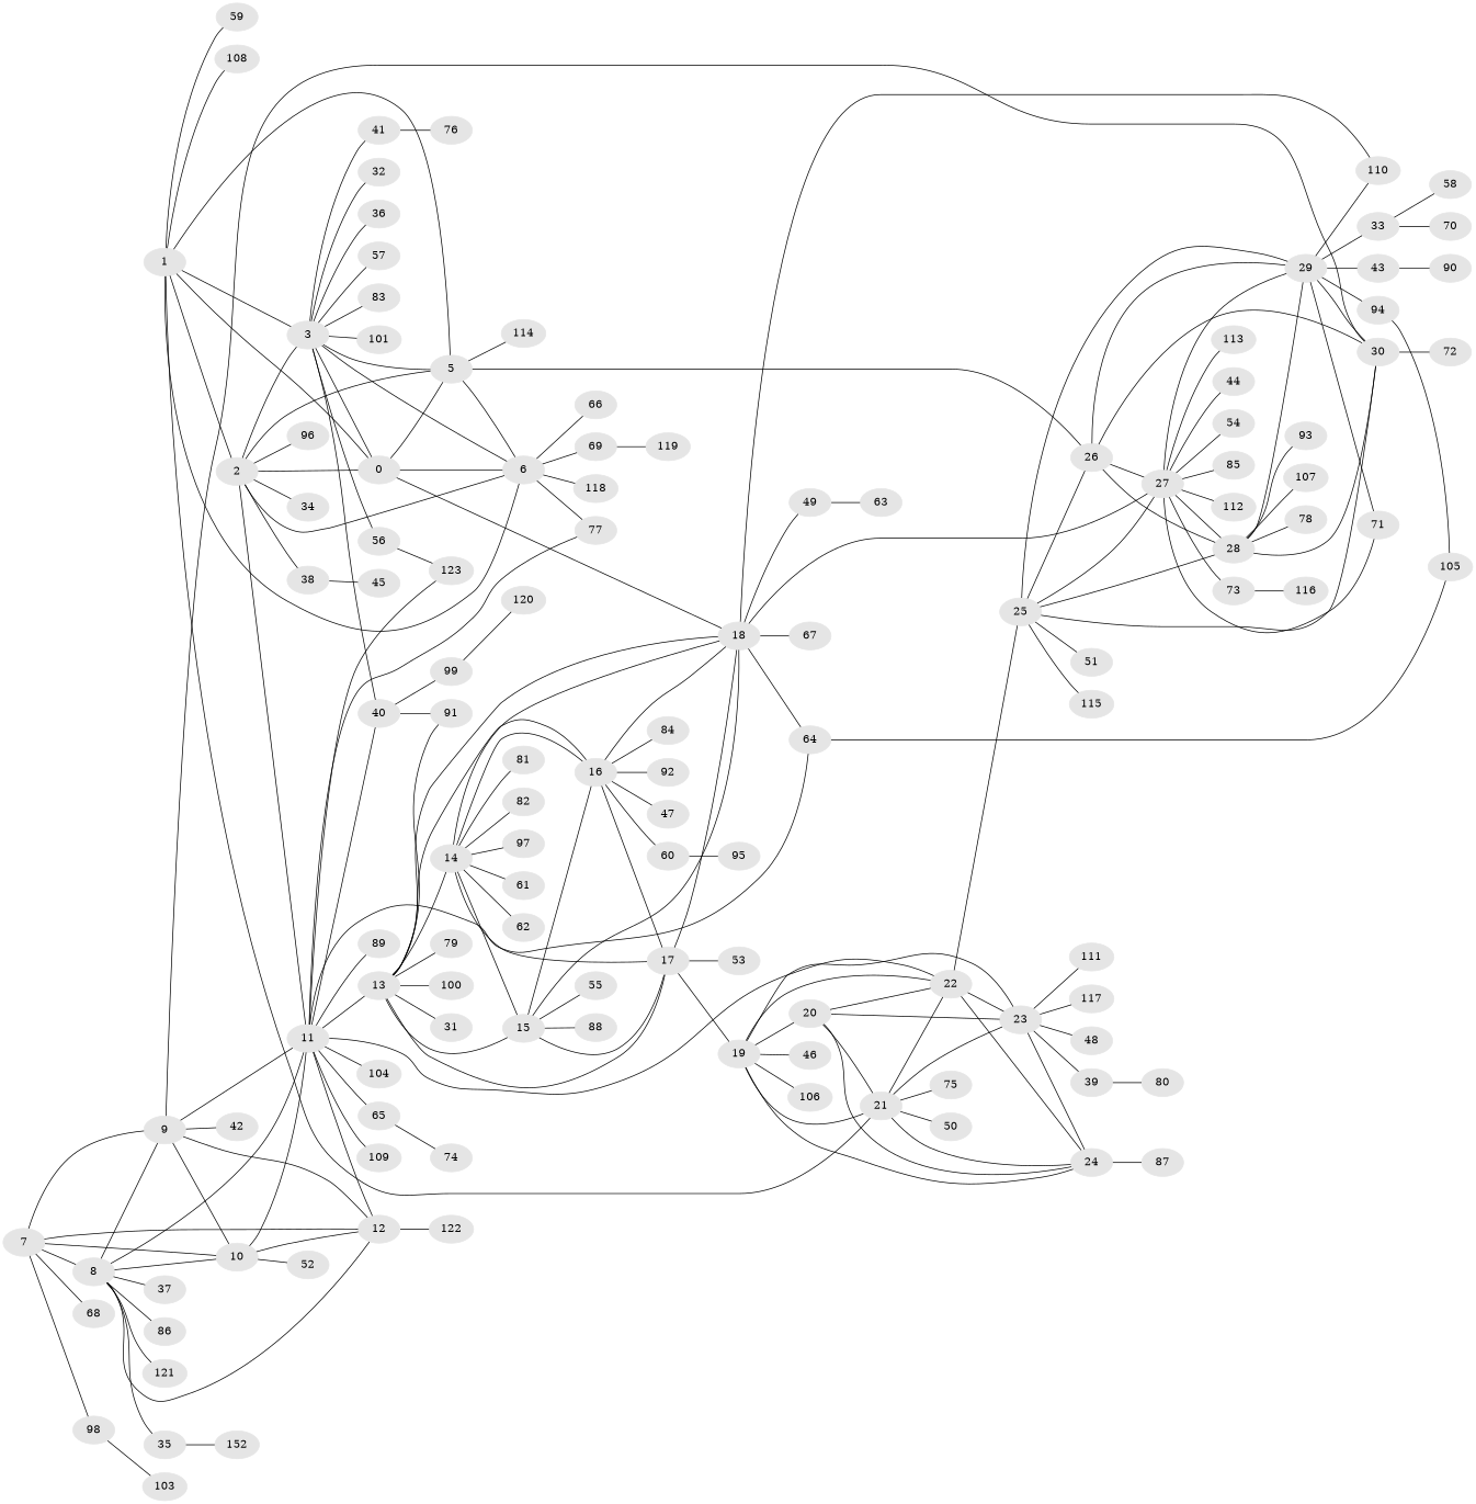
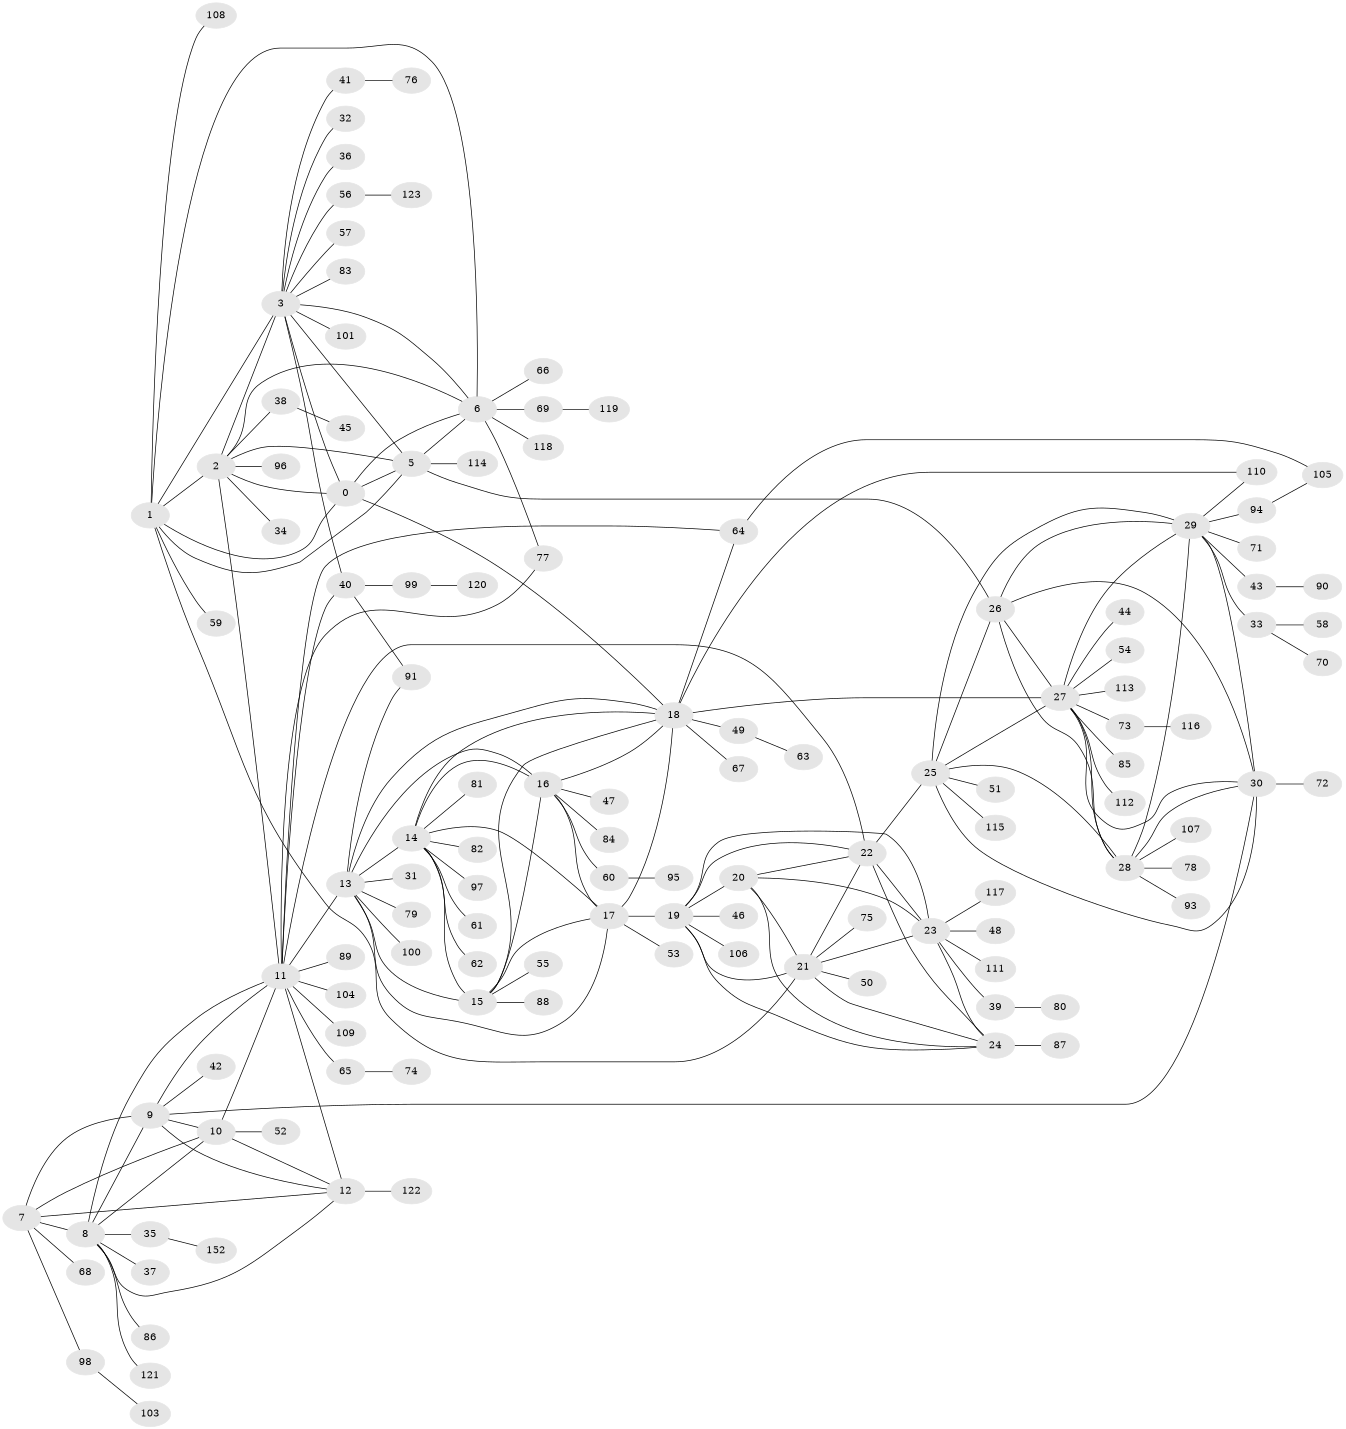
  graph {
    rankdir=LR
    node [color=gray90 style=filled]
    1
    2
    3
    n4 [label=0]
    5
    6
    21
    59
    108
    11
    34
    38
    96
    32
    36
    40
    41
    56
    57
    83
    101
    18
    26
    114
    66
    69
    77
    118
    22
    23
    24
    50
    75
    12
    13
    64
    65
    89
    104
    109
    123
    45
    91
    99
    76
    27
    49
    67
    110
    30
    28
    29
    119
    7
    8
    9
    10
    68
    98
    35
    37
    86
    121
    42
    52
    122
    103
    n68 [label=152]
    72
    14
    15
    16
    17
    31
    79
    100
    25
    105
    74
    61
    62
    81
    82
    97
    55
    88
    47
    60
    84
-   92
    19
    53
    95
    20
    46
    106
    44
    54
    73
    85
    112
    113
    63
    39
    48
    111
    117
    87
    51
    115
    80
    78
    93
    107
    33
    43
    71
    94
    116
    58
    70
    90
    120
    1 -- 2
    1 -- 3
    1 -- n4
    1 -- 5
    1 -- 6
    1 -- 21
    1 -- 59
    1 -- 108
    2 -- 3
    2 -- n4
    2 -- 5
    2 -- 6
    2 -- 11
    2 -- 34
    2 -- 38
    2 -- 96
    3 -- n4
    3 -- 5
    3 -- 6
    3 -- 32
    3 -- 36
    3 -- 40
    3 -- 41
    3 -- 56
    3 -- 57
    3 -- 83
    3 -- 101
    n4 -- 5
    n4 -- 6
    n4 -- 18
    5 -- 6
    5 -- 26
    5 -- 114
    6 -- 66
    6 -- 69
    6 -- 77
    6 -- 118
    21 -- 22
    21 -- 23
    21 -- 24
    21 -- 50
    21 -- 75
    11 -- 40
    11 -- 77
    11 -- 22
    11 -- 12
    11 -- 13
    11 -- 64
    11 -- 65
    11 -- 89
    11 -- 104
    11 -- 109
-   11 -- 123
    38 -- 45
    40 -- 91
    40 -- 99
    41 -- 76
    56 -- 123
    18 -- 64
    18 -- 27
    18 -- 49
    18 -- 67
    18 -- 110
    26 -- 27
    26 -- 30
    26 -- 28
    26 -- 29
    69 -- 119
    22 -- 23
    22 -- 24
    22 -- 25
    23 -- 24
    23 -- 39
    23 -- 48
    23 -- 111
    23 -- 117
    24 -- 87
    12 -- 122
    13 -- 18
    13 -- 91
    13 -- 14
    13 -- 15
    13 -- 16
    13 -- 17
    13 -- 31
    13 -- 79
    13 -- 100
    64 -- 105
    65 -- 74
    99 -- 120
-   27 -- 71
+   27 -- 30
    27 -- 28
    27 -- 29
    27 -- 44
    27 -- 54
    27 -- 73
    27 -- 85
    27 -- 112
    27 -- 113
    49 -- 63
    30 -- 72
    28 -- 30
    28 -- 29
    28 -- 78
    28 -- 93
    28 -- 107
    29 -- 110
    29 -- 30
    29 -- 33
    29 -- 43
    29 -- 71
    29 -- 94
    7 -- 12
    7 -- 8
    7 -- 9
    7 -- 10
    7 -- 68
    7 -- 98
    8 -- 11
    8 -- 12
    8 -- 9
    8 -- 10
    8 -- 35
    8 -- 37
    8 -- 86
    8 -- 121
    9 -- 11
    9 -- 12
    9 -- 30
    9 -- 10
    9 -- 42
    10 -- 11
    10 -- 12
    10 -- 52
    98 -- 103
    35 -- n68
    14 -- 18
    14 -- 15
    14 -- 16
    14 -- 17
    14 -- 61
    14 -- 62
    14 -- 81
    14 -- 82
    14 -- 97
    15 -- 18
    15 -- 16
    15 -- 17
    15 -- 55
    15 -- 88
    16 -- 18
    16 -- 17
    16 -- 47
    16 -- 60
    16 -- 84
-   16 -- 92
    17 -- 18
    17 -- 19
    17 -- 53
    25 -- 26
    25 -- 27
    25 -- 30
    25 -- 28
    25 -- 29
    25 -- 51
    25 -- 115
    60 -- 95
    19 -- 21
    19 -- 22
    19 -- 23
    19 -- 24
    19 -- 20
    19 -- 46
    19 -- 106
    20 -- 21
    20 -- 22
    20 -- 23
    20 -- 24
    73 -- 116
    39 -- 80
    33 -- 58
    33 -- 70
    43 -- 90
    94 -- 105
  }
